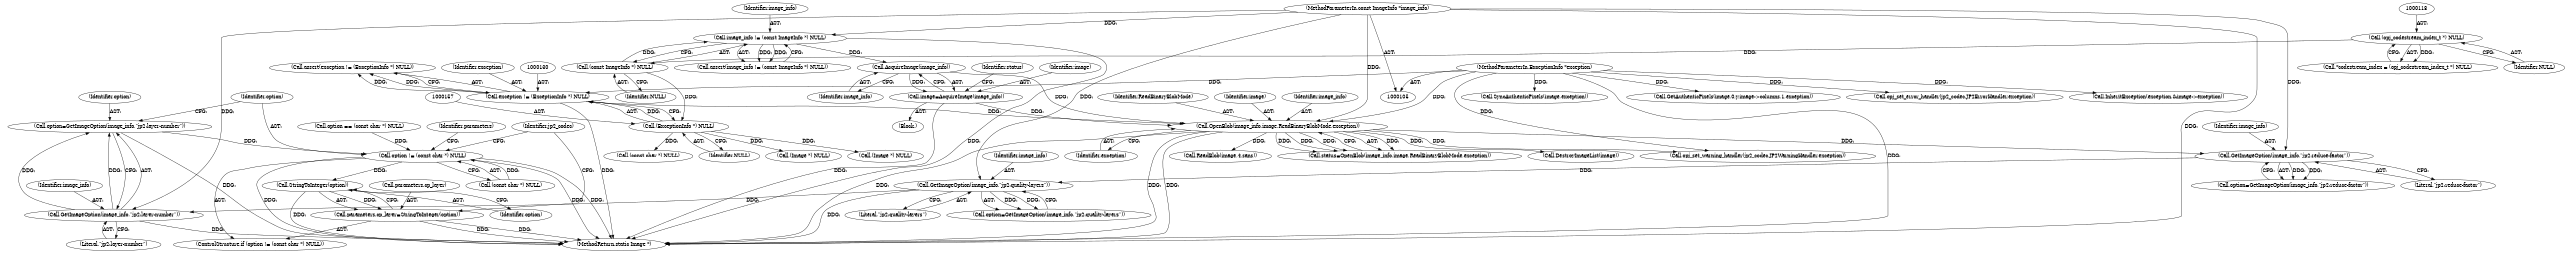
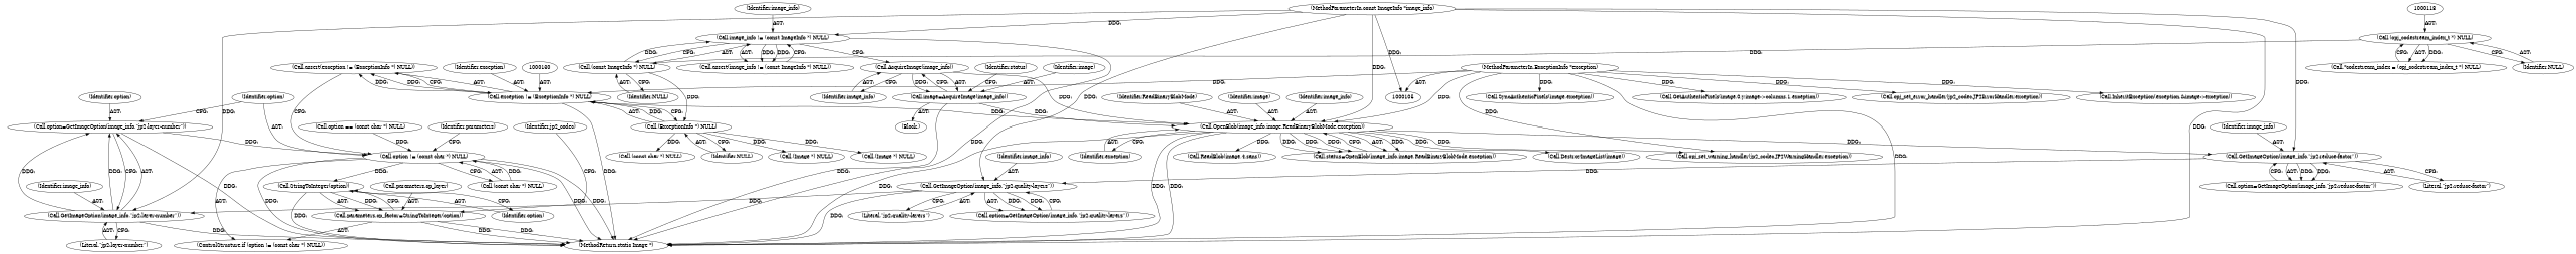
  digraph {
    n1 [label="(Call,option=GetImageOption(image_info,\"jp2:layer-number\"))"]
    n2 [label="(Call,GetImageOption(image_info,\"jp2:layer-number\"))"]
    n3 [label="(Call,option != (const char *) NULL)"]
    n4 [label="(MethodReturn,static Image *)"]
    n5 [label="(Literal,\"jp2:layer-number\")"]
    n6 [label="(Call,StringToInteger(option))"]
    n7 [label="(Call,(const char *) NULL)"]
    n8 [label="(ControlStructure,if (option != (const char *) NULL))"]
    n9 [label="(Call,GetImageOption(image_info,\"jp2:quality-layers\"))"]
    n10 [label="(Call,option=GetImageOption(image_info,\"jp2:quality-layers\"))"]
    n11 [label="(Literal,\"jp2:quality-layers\")"]
    n12 [label="(Call,GetImageOption(image_info,\"jp2:reduce-factor\"))"]
    n13 [label="(Call,option=GetImageOption(image_info,\"jp2:reduce-factor\"))"]
    n14 [label="(Literal,\"jp2:reduce-factor\")"]
    n15 [label="(Call,OpenBlob(image_info,image,ReadBinaryBlobMode,exception))"]
    n16 [label="(Call,ReadBlob(image,4,sans))"]
    n17 [label="(Call,status=OpenBlob(image_info,image,ReadBinaryBlobMode,exception))"]
    n18 [label="(Call,DestroyImageList(image))"]
    n19 [label="(Identifier,exception)"]
    n20 [label="(Call,opj_set_warning_handler(jp2_codec,JP2WarningHandler,exception))"]
    n21 [label="(Call,AcquireImage(image_info))"]
    n22 [label="(Call,image=AcquireImage(image_info))"]
    n23 [label="(Identifier,image_info)"]
    n24 [label="(Block,)"]
    n25 [label="(Call,image_info != (const ImageInfo *) NULL)"]
    n26 [label="(Call,(const ImageInfo *) NULL)"]
    n27 [label="(Call,assert(image_info != (const ImageInfo *) NULL))"]
    n28 [label="(Call,(ExceptionInfo *) NULL)"]
    n29 [label="(Identifier,NULL)"]
    n30 [label="(MethodParameterIn,const ImageInfo *image_info)"]
    1000105
    n32 [label="(Call,exception != (ExceptionInfo *) NULL)"]
    n33 [label="(Call,(Image *) NULL)"]
    n34 [label="(Call,(Image *) NULL)"]
    n35 [label="(Call,(const char *) NULL)"]
    n36 [label="(Identifier,NULL)"]
    n37 [label="(Call,(opj_codestream_index_t *) NULL)"]
    n38 [label="(Call,*codestream_index = (opj_codestream_index_t *) NULL)"]
    n39 [label="(Identifier,NULL)"]
    n40 [label="(Call,assert(exception != (ExceptionInfo *) NULL))"]
    n41 [label="(MethodParameterIn,ExceptionInfo *exception)"]
    n42 [label="(Call,SyncAuthenticPixels(image,exception))"]
    n43 [label="(Call,GetAuthenticPixels(image,0,y,image->columns,1,exception))"]
    n44 [label="(Call,opj_set_error_handler(jp2_codec,JP2ErrorHandler,exception))"]
    n45 [label="(Call,InheritException(exception,&image->exception))"]
-   n46 [label="(Call,parameters.cp_layer=StringToInteger(option))"]
+   n46 [label="(Call,parameters.cp_factor=StringToInteger(option))"]
    n47 [label="(Identifier,option)"]
    n48 [label="(Identifier,jp2_codec)"]
    n49 [label="(Call,option == (const char *) NULL)"]
    n50 [label="(Identifier,image_info)"]
    n51 [label="(Identifier,parameters)"]
    n52 [label="(Identifier,status)"]
    n53 [label="(Identifier,image)"]
    n54 [label="(Identifier,image_info)"]
    n55 [label="(Identifier,ReadBinaryBlobMode)"]
    n56 [label="(Call,parameters.cp_layer)"]
    n57 [label="(Identifier,option)"]
    n58 [label="(Identifier,image_info)"]
    n59 [label="(Identifier,image)"]
    n60 [label="(Identifier,exception)"]
    n61 [label="(Identifier,option)"]
    n62 [label="(Identifier,image_info)"]
    n63 [label="(Identifier,image_info)"]
    1000130
    1000118
-   1000157
    n1 -> n2 [label="CFG: "]
    n1 -> n3 [label="DDG: "]
    n1 -> n4 [label="DDG: "]
    n2 -> n1 [label="AST: "]
    n2 -> n1 [label="DDG: "]
    n2 -> n1 [label="DDG: "]
    n2 -> n4 [label="DDG: "]
    n2 -> n5 [label="CFG: "]
    n3 -> n4 [label="DDG: "]
    n3 -> n4 [label="DDG: "]
    n3 -> n4 [label="DDG: "]
    n3 -> n6 [label="DDG: "]
    n3 -> n7 [label="CFG: "]
    n3 -> n8 [label="AST: "]
    n5 -> n2 [label="AST: "]
    n6 -> n4 [label="DDG: "]
    n6 -> n46 [label="AST: "]
    n6 -> n46 [label="DDG: "]
    n6 -> n47 [label="CFG: "]
    n7 -> n3 [label="AST: "]
    n7 -> n3 [label="DDG: "]
    n9 -> n2 [label="DDG: "]
    n9 -> n4 [label="DDG: "]
    n9 -> n10 [label="AST: "]
    n9 -> n10 [label="DDG: "]
    n9 -> n10 [label="DDG: "]
    n9 -> n11 [label="CFG: "]
    n10 -> n9 [label="CFG: "]
    n11 -> n9 [label="AST: "]
    n12 -> n9 [label="DDG: "]
    n12 -> n13 [label="AST: "]
    n12 -> n13 [label="DDG: "]
    n12 -> n13 [label="DDG: "]
    n12 -> n14 [label="CFG: "]
    n13 -> n12 [label="CFG: "]
    n14 -> n12 [label="AST: "]
    n15 -> n4 [label="DDG: "]
    n15 -> n4 [label="DDG: "]
    n15 -> n4 [label="DDG: "]
    n15 -> n12 [label="DDG: "]
    n15 -> n16 [label="DDG: "]
    n15 -> n17 [label="AST: "]
    n15 -> n17 [label="DDG: "]
    n15 -> n17 [label="DDG: "]
    n15 -> n17 [label="DDG: "]
    n15 -> n17 [label="DDG: "]
    n15 -> n18 [label="DDG: "]
    n15 -> n19 [label="CFG: "]
    n15 -> n20 [label="DDG: "]
    n17 -> n15 [label="CFG: "]
    n19 -> n15 [label="AST: "]
    n21 -> n15 [label="DDG: "]
    n21 -> n22 [label="AST: "]
    n21 -> n22 [label="DDG: "]
    n21 -> n23 [label="CFG: "]
    n22 -> n4 [label="DDG: "]
    n22 -> n15 [label="DDG: "]
    n22 -> n21 [label="CFG: "]
    n22 -> n24 [label="AST: "]
    n23 -> n21 [label="AST: "]
    n25 -> n4 [label="DDG: "]
-   n25 -> n21 [label="DDG: "]
+   n25 -> n21 [label="CFG: "]
    n25 -> n26 [label="CFG: "]
    n25 -> n27 [label="AST: "]
    n25 -> n27 [label="DDG: "]
    n25 -> n27 [label="DDG: "]
    n26 -> n25 [label="AST: "]
    n26 -> n25 [label="DDG: "]
    n26 -> n28 [label="DDG: "]
    n26 -> n29 [label="CFG: "]
    n27 -> n25 [label="CFG: "]
    n28 -> n32 [label="AST: "]
    n28 -> n32 [label="DDG: "]
    n28 -> n33 [label="DDG: "]
    n28 -> n34 [label="DDG: "]
    n28 -> n35 [label="DDG: "]
    n28 -> n36 [label="CFG: "]
    n29 -> n26 [label="AST: "]
    n30 -> n2 [label="DDG: "]
    n30 -> n4 [label="DDG: "]
    n30 -> n9 [label="DDG: "]
    n30 -> n12 [label="DDG: "]
    n30 -> n15 [label="DDG: "]
    n30 -> n25 [label="DDG: "]
-   n30 -> 1000105 [label="AST: "]
+   n30 -> 1000105 [label="DDG: "]
    n32 -> n4 [label="DDG: "]
    n32 -> n15 [label="DDG: "]
    n32 -> n28 [label="CFG: "]
    n32 -> n40 [label="AST: "]
    n32 -> n40 [label="DDG: "]
    n32 -> n40 [label="DDG: "]
    n36 -> n28 [label="AST: "]
    n37 -> n26 [label="DDG: "]
    n37 -> n38 [label="AST: "]
    n37 -> n38 [label="DDG: "]
    n37 -> n39 [label="CFG: "]
    n38 -> n37 [label="CFG: "]
    n39 -> n37 [label="AST: "]
    n40 -> n32 [label="CFG: "]
    n41 -> n4 [label="DDG: "]
    n41 -> n15 [label="DDG: "]
    n41 -> n20 [label="DDG: "]
    n41 -> 1000105 [label="AST: "]
    n41 -> n32 [label="DDG: "]
    n41 -> n42 [label="DDG: "]
    n41 -> n43 [label="DDG: "]
    n41 -> n44 [label="DDG: "]
    n41 -> n45 [label="DDG: "]
    n46 -> n4 [label="DDG: "]
    n46 -> n4 [label="DDG: "]
    n46 -> n6 [label="CFG: "]
    n46 -> n8 [label="AST: "]
    n47 -> n6 [label="AST: "]
-   n48 -> n3 [label="CFG: "]
+   n40 -> n3 [label="CFG: "]
    n48 -> n46 [label="CFG: "]
    n49 -> n3 [label="DDG: "]
    n50 -> n25 [label="AST: "]
    n51 -> n3 [label="CFG: "]
    n52 -> n22 [label="CFG: "]
    n53 -> n22 [label="AST: "]
    n54 -> n2 [label="AST: "]
    n55 -> n15 [label="AST: "]
    n56 -> n46 [label="AST: "]
    n57 -> n1 [label="CFG: "]
    n57 -> n3 [label="AST: "]
    n58 -> n9 [label="AST: "]
    n59 -> n15 [label="AST: "]
    n60 -> n32 [label="AST: "]
    n61 -> n1 [label="AST: "]
    n62 -> n12 [label="AST: "]
    n63 -> n15 [label="AST: "]
    1000130 -> n32 [label="AST: "]
    1000118 -> n37 [label="AST: "]
-   1000157 -> n28 [label="AST: "]
  }
